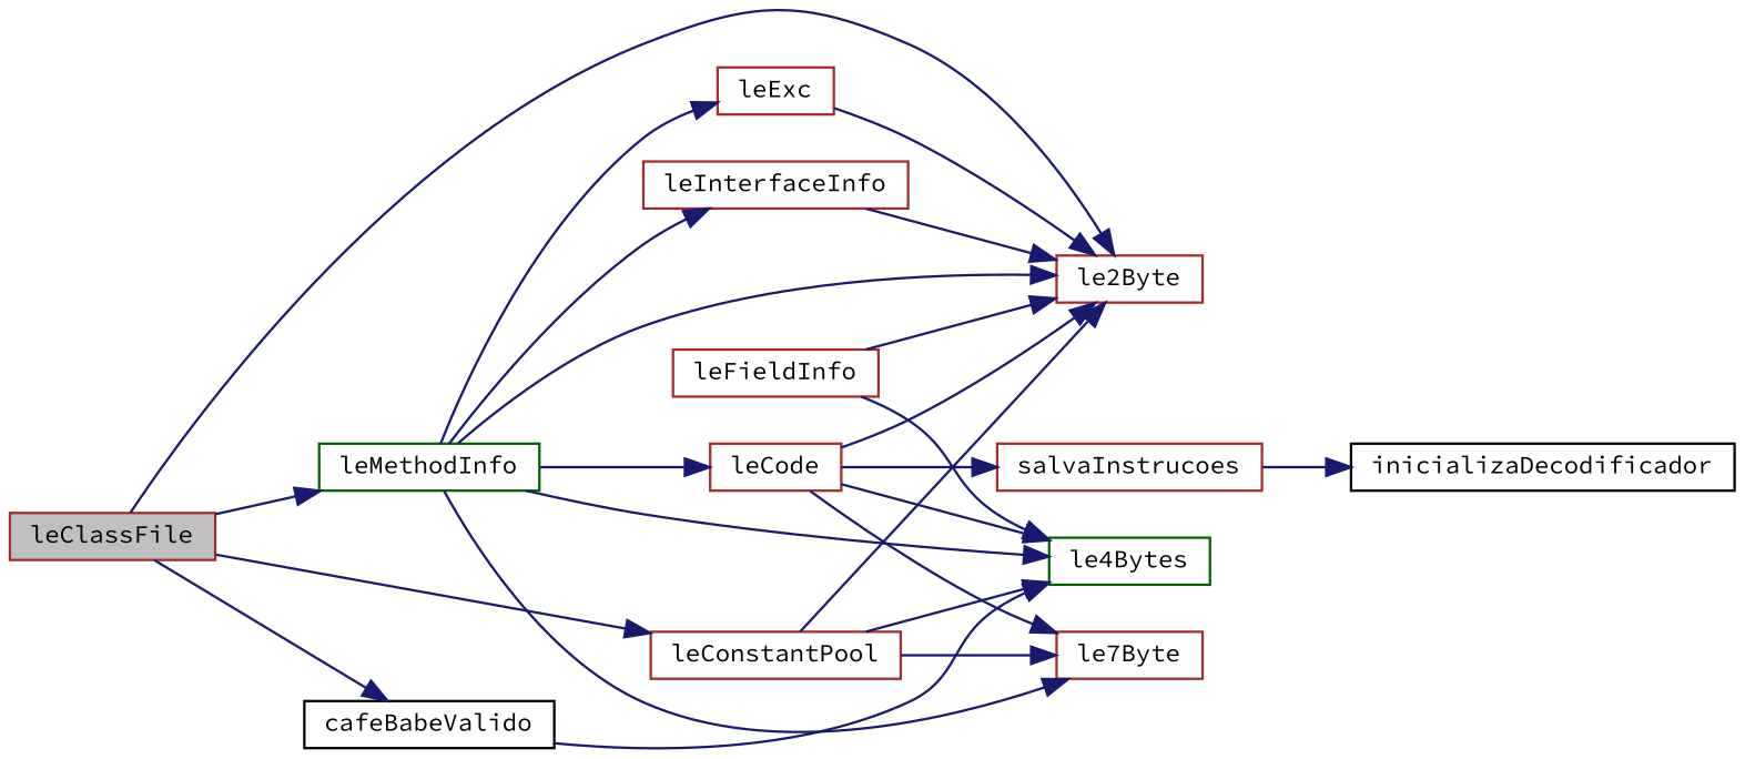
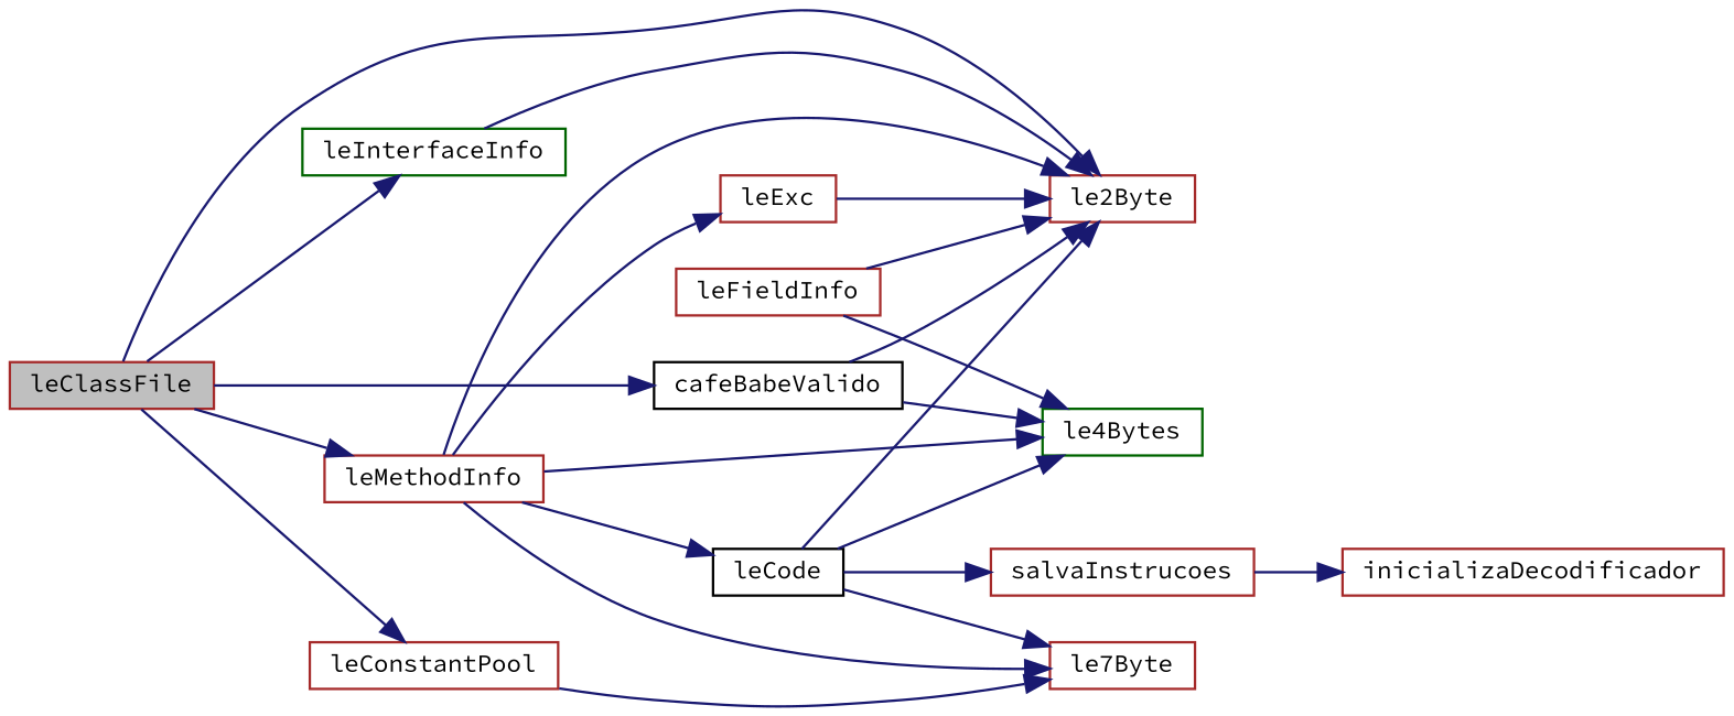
  digraph {
    fontname="Source Code Pro"
    rankdir=LR
    node [color=brown fillcolor=white fontname="Source Code Pro" fontsize=10 shape=record style=filled]
    edge [color=midnightblue fontname="Source Code Pro" fontsize=10 labelfontname=Helvetica labelfontsize=10 style=solid]
    n1 [fillcolor=grey75 fontcolor=black height=0.2 label=leClassFile width=0.4]
    n2 [color=black height=0.2 label=cafeBabeValido width=0.4]
    n3 [height=0.2 label=le2Byte width=0.4]
    n4 [height=0.2 label=leConstantPool width=0.4]
-   n5 [height=0.2 label=leInterfaceInfo width=0.4]
-   n6 [color=darkgreen height=0.2 label=leMethodInfo width=0.4]
+   n5 [color=darkgreen height=0.2 label=leInterfaceInfo width=0.4]
+   n6 [height=0.2 label=leMethodInfo width=0.4]
    n7 [color=darkgreen height=0.2 label=le4Bytes width=0.4]
    n8 [height=0.2 label=le7Byte width=0.4]
    n9 [height=0.2 label=leFieldInfo width=0.4]
-   n10 [height=0.2 label=leCode width=0.4]
+   n10 [color=black height=0.2 label=leCode width=0.4]
    n11 [height=0.2 label=leExc width=0.4]
    n12 [height=0.2 label=salvaInstrucoes width=0.4]
-   n13 [color=black height=0.2 label=inicializaDecodificador width=0.4]
+   n13 [height=0.2 label=inicializaDecodificador width=0.4]
    n1 -> n2
    n1 -> n3
    n1 -> n4
-   n6 -> n5
+   n1 -> n5
    n1 -> n6
    n2 -> n7
-   n4 -> n3
-   n4 -> n7
+   n2 -> n3
    n4 -> n8
    n5 -> n3
    n6 -> n3
    n6 -> n7
    n6 -> n8
    n6 -> n10
    n6 -> n11
    n9 -> n3
    n9 -> n7
    n10 -> n3
    n10 -> n7
    n10 -> n8
    n10 -> n12
    n11 -> n3
    n12 -> n13
  }
